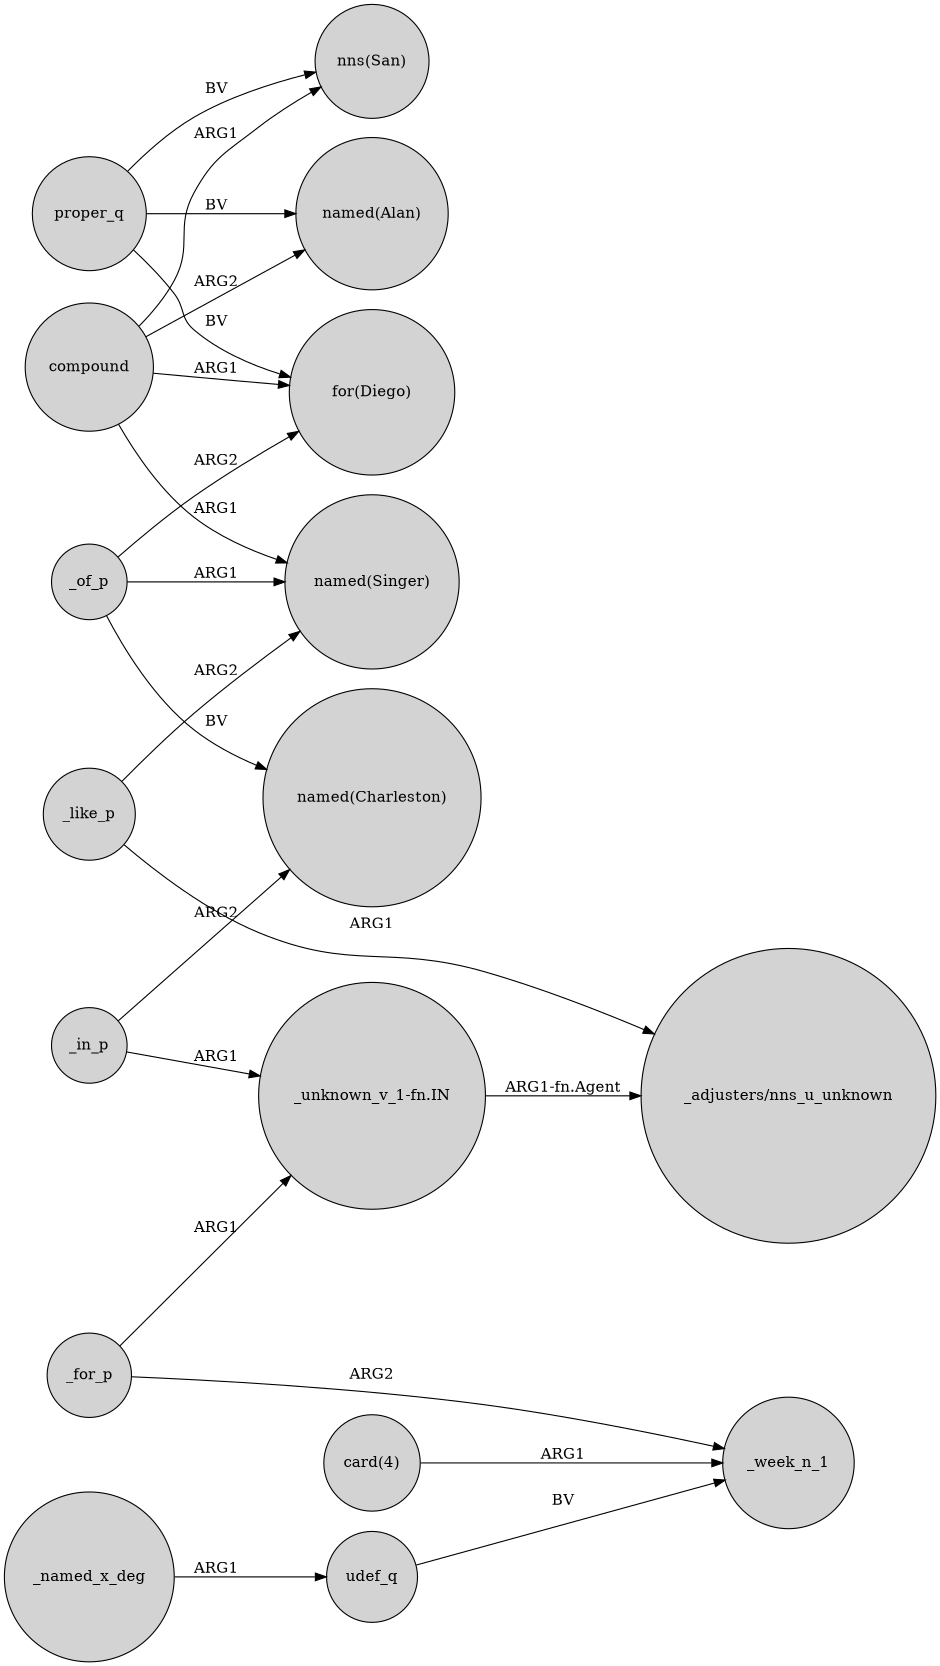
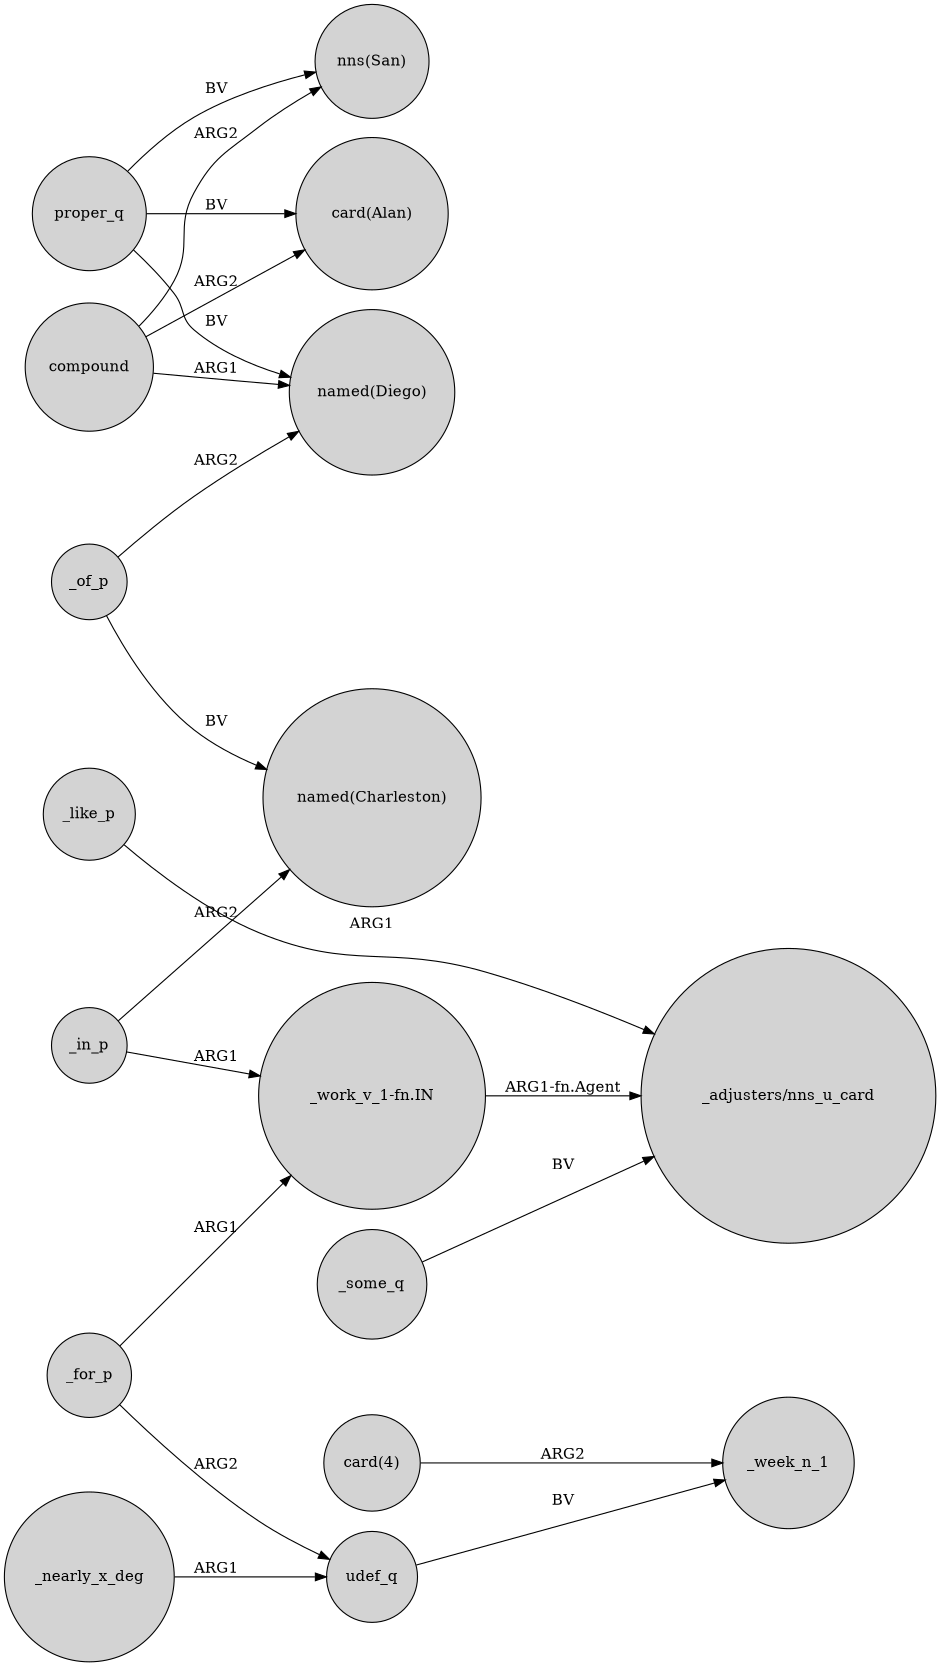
  digraph {
    rankdir=LR
    node [shape=circle style=filled]
    _of_p
-   "named(Singer)"
-   "named(Diego)" [label="for(Diego)"]
+   "named(Diego)"
    "named(Charleston)"
    proper_q
    n6 [label="nns(San)"]
-   "named(Alan)"
+   "named(Alan)" [label="card(Alan)"]
    compound
    _like_p
-   "_adjusters/nns_u_unknown"
+   "_adjusters/nns_u_unknown" [label="_adjusters/nns_u_card"]
    _in_p
-   "_work_v_1-fn.IN" [label="_unknown_v_1-fn.IN"]
+   "_work_v_1-fn.IN"
    "card(4)"
    _week_n_1
    _for_p
    udef_q
-   _nearly_x_deg [label=_named_x_deg]
-   _of_p -> "named(Singer)" [label=ARG1]
+   _nearly_x_deg
+   _some_q
    _of_p -> "named(Diego)" [label=ARG2]
    _of_p -> "named(Charleston)" [label=BV]
    proper_q -> "named(Diego)" [label=BV]
    proper_q -> n6 [label=BV]
    proper_q -> "named(Alan)" [label=BV]
-   compound -> "named(Singer)" [label=ARG1]
    compound -> "named(Diego)" [label=ARG1]
-   compound -> n6 [label=ARG1]
+   compound -> n6 [label=ARG2]
    compound -> "named(Alan)" [label=ARG2]
-   _like_p -> "named(Singer)" [label=ARG2]
    _like_p -> "_adjusters/nns_u_unknown" [label=ARG1]
    _in_p -> "named(Charleston)" [label=ARG2]
    _in_p -> "_work_v_1-fn.IN" [label=ARG1]
    "_work_v_1-fn.IN" -> "_adjusters/nns_u_unknown" [label="ARG1-fn.Agent"]
-   "card(4)" -> _week_n_1 [label=ARG1]
+   "card(4)" -> _week_n_1 [label=ARG2]
    _for_p -> "_work_v_1-fn.IN" [label=ARG1]
-   _for_p -> _week_n_1 [label=ARG2]
+   _for_p -> udef_q [label=ARG2]
    udef_q -> _week_n_1 [label=BV]
    _nearly_x_deg -> udef_q [label=ARG1]
+   _some_q -> "_adjusters/nns_u_unknown" [label=BV]
  }
